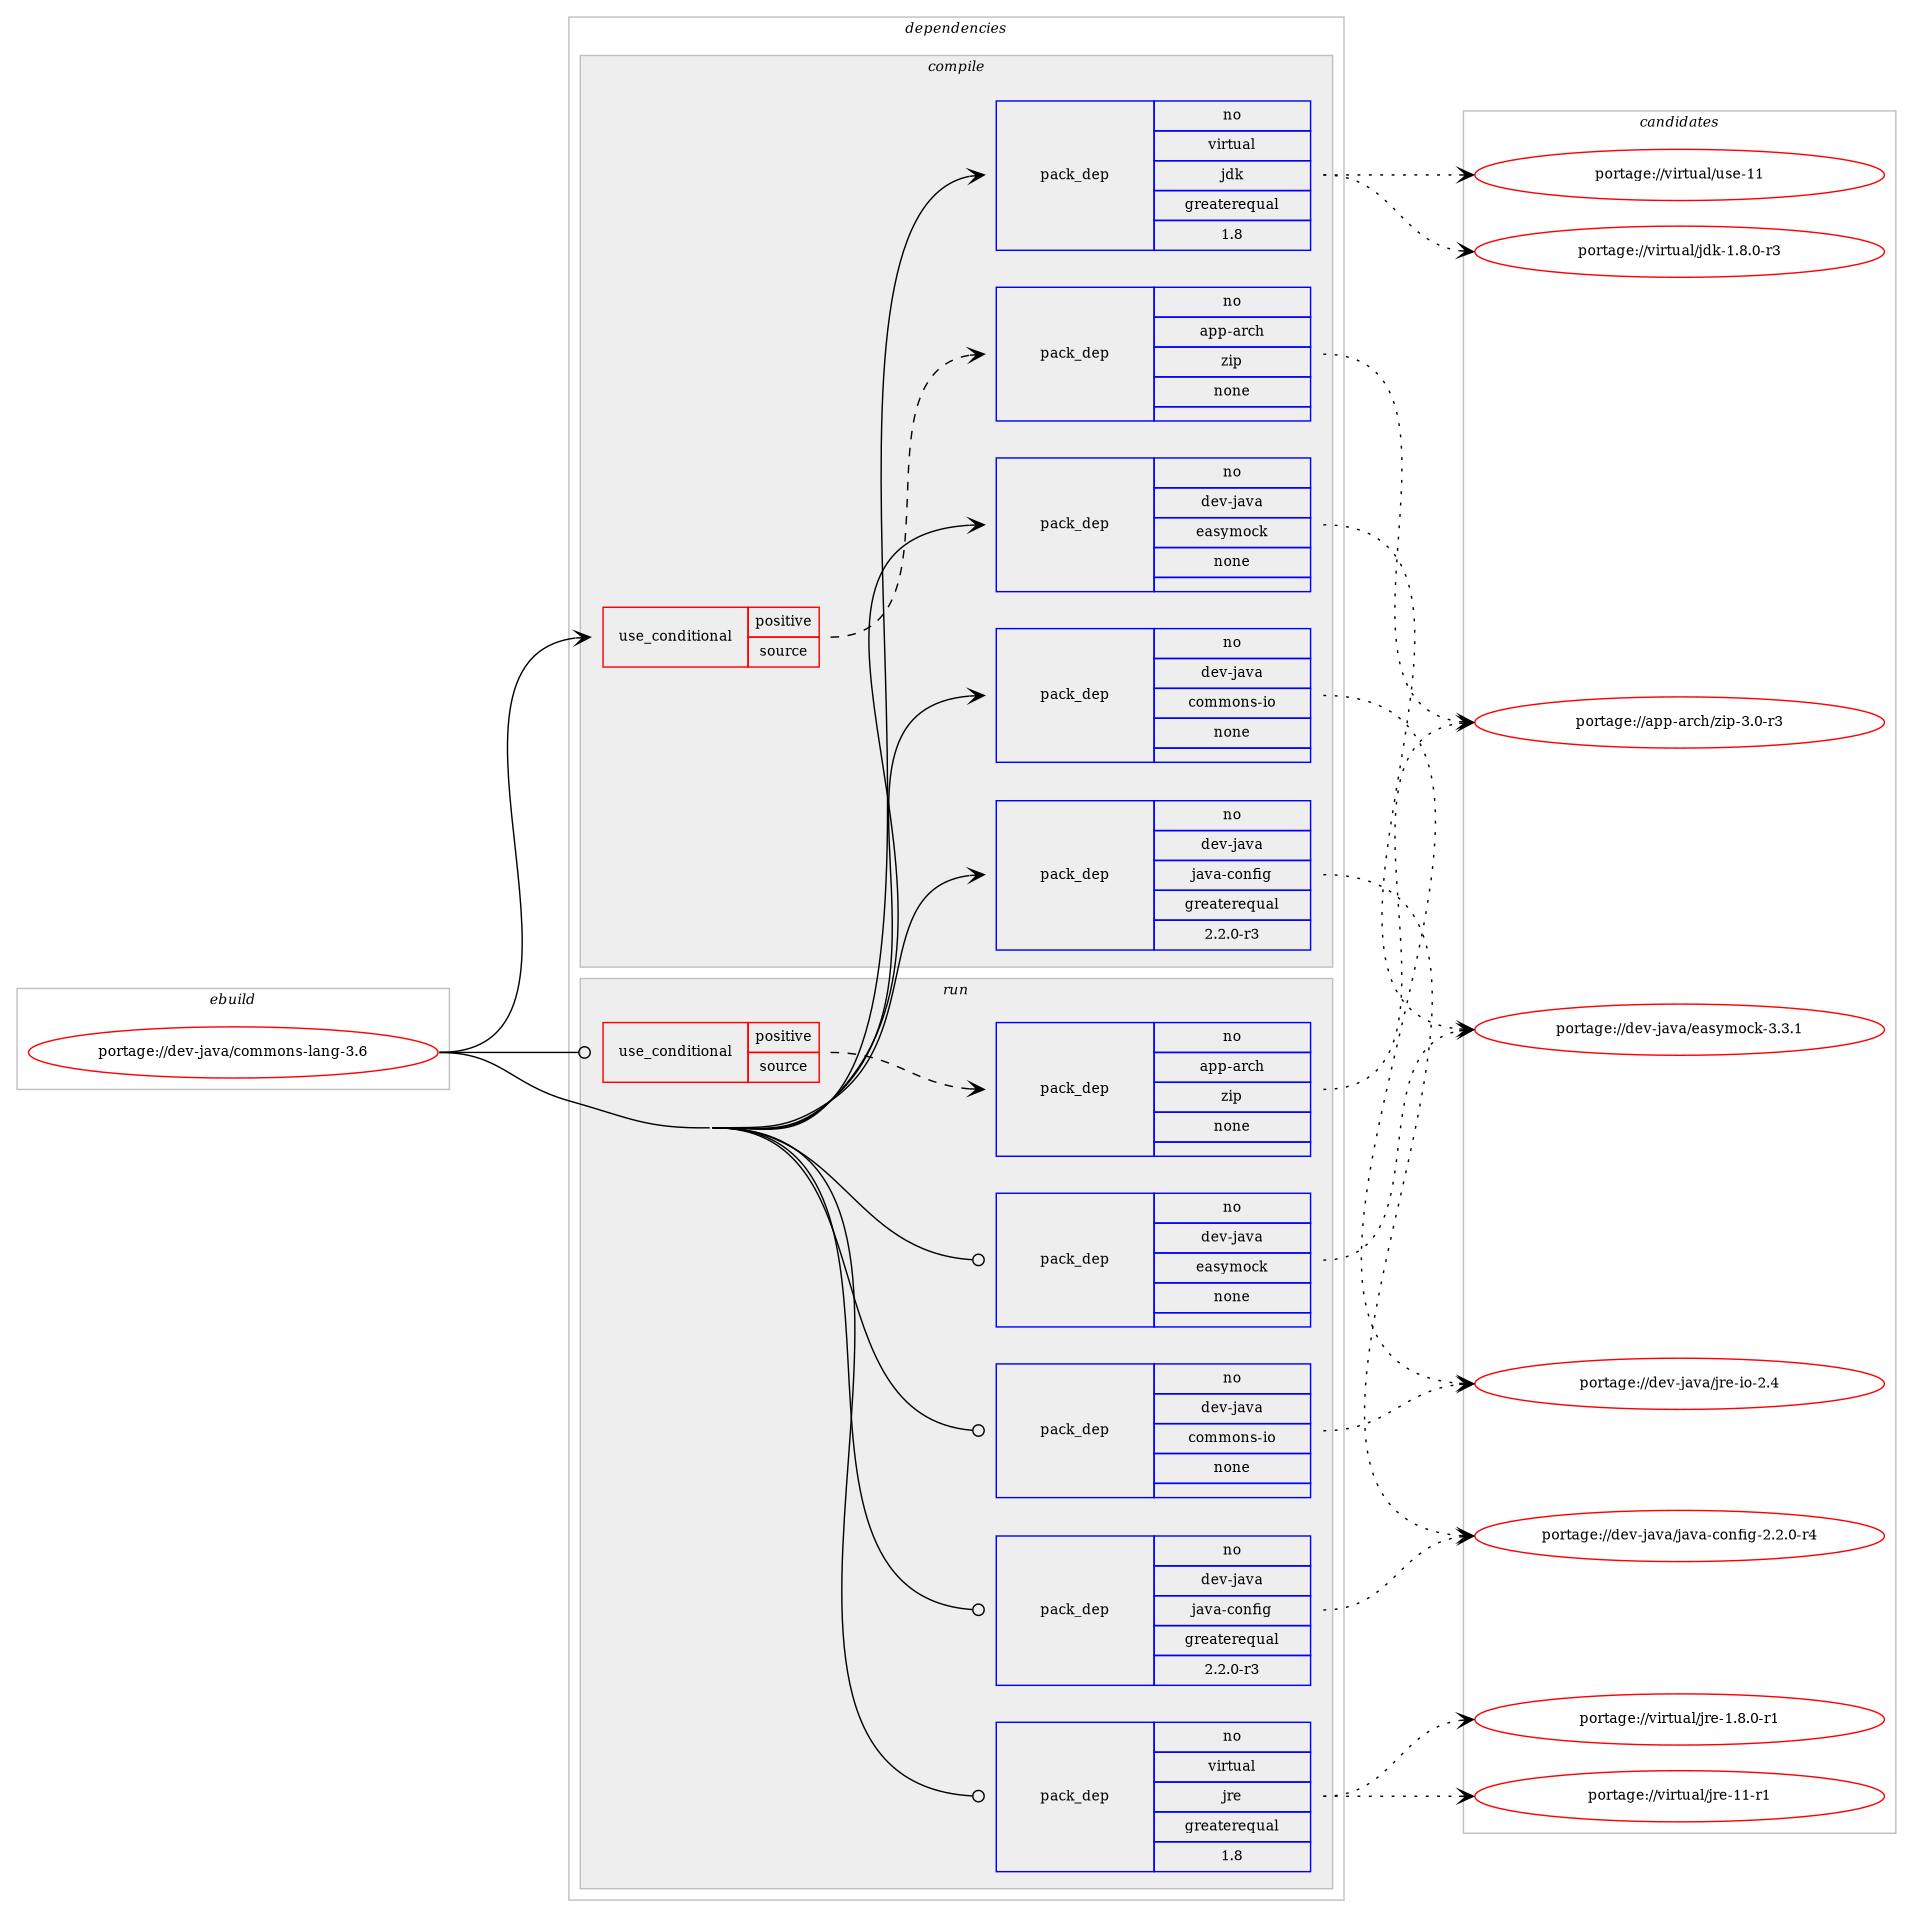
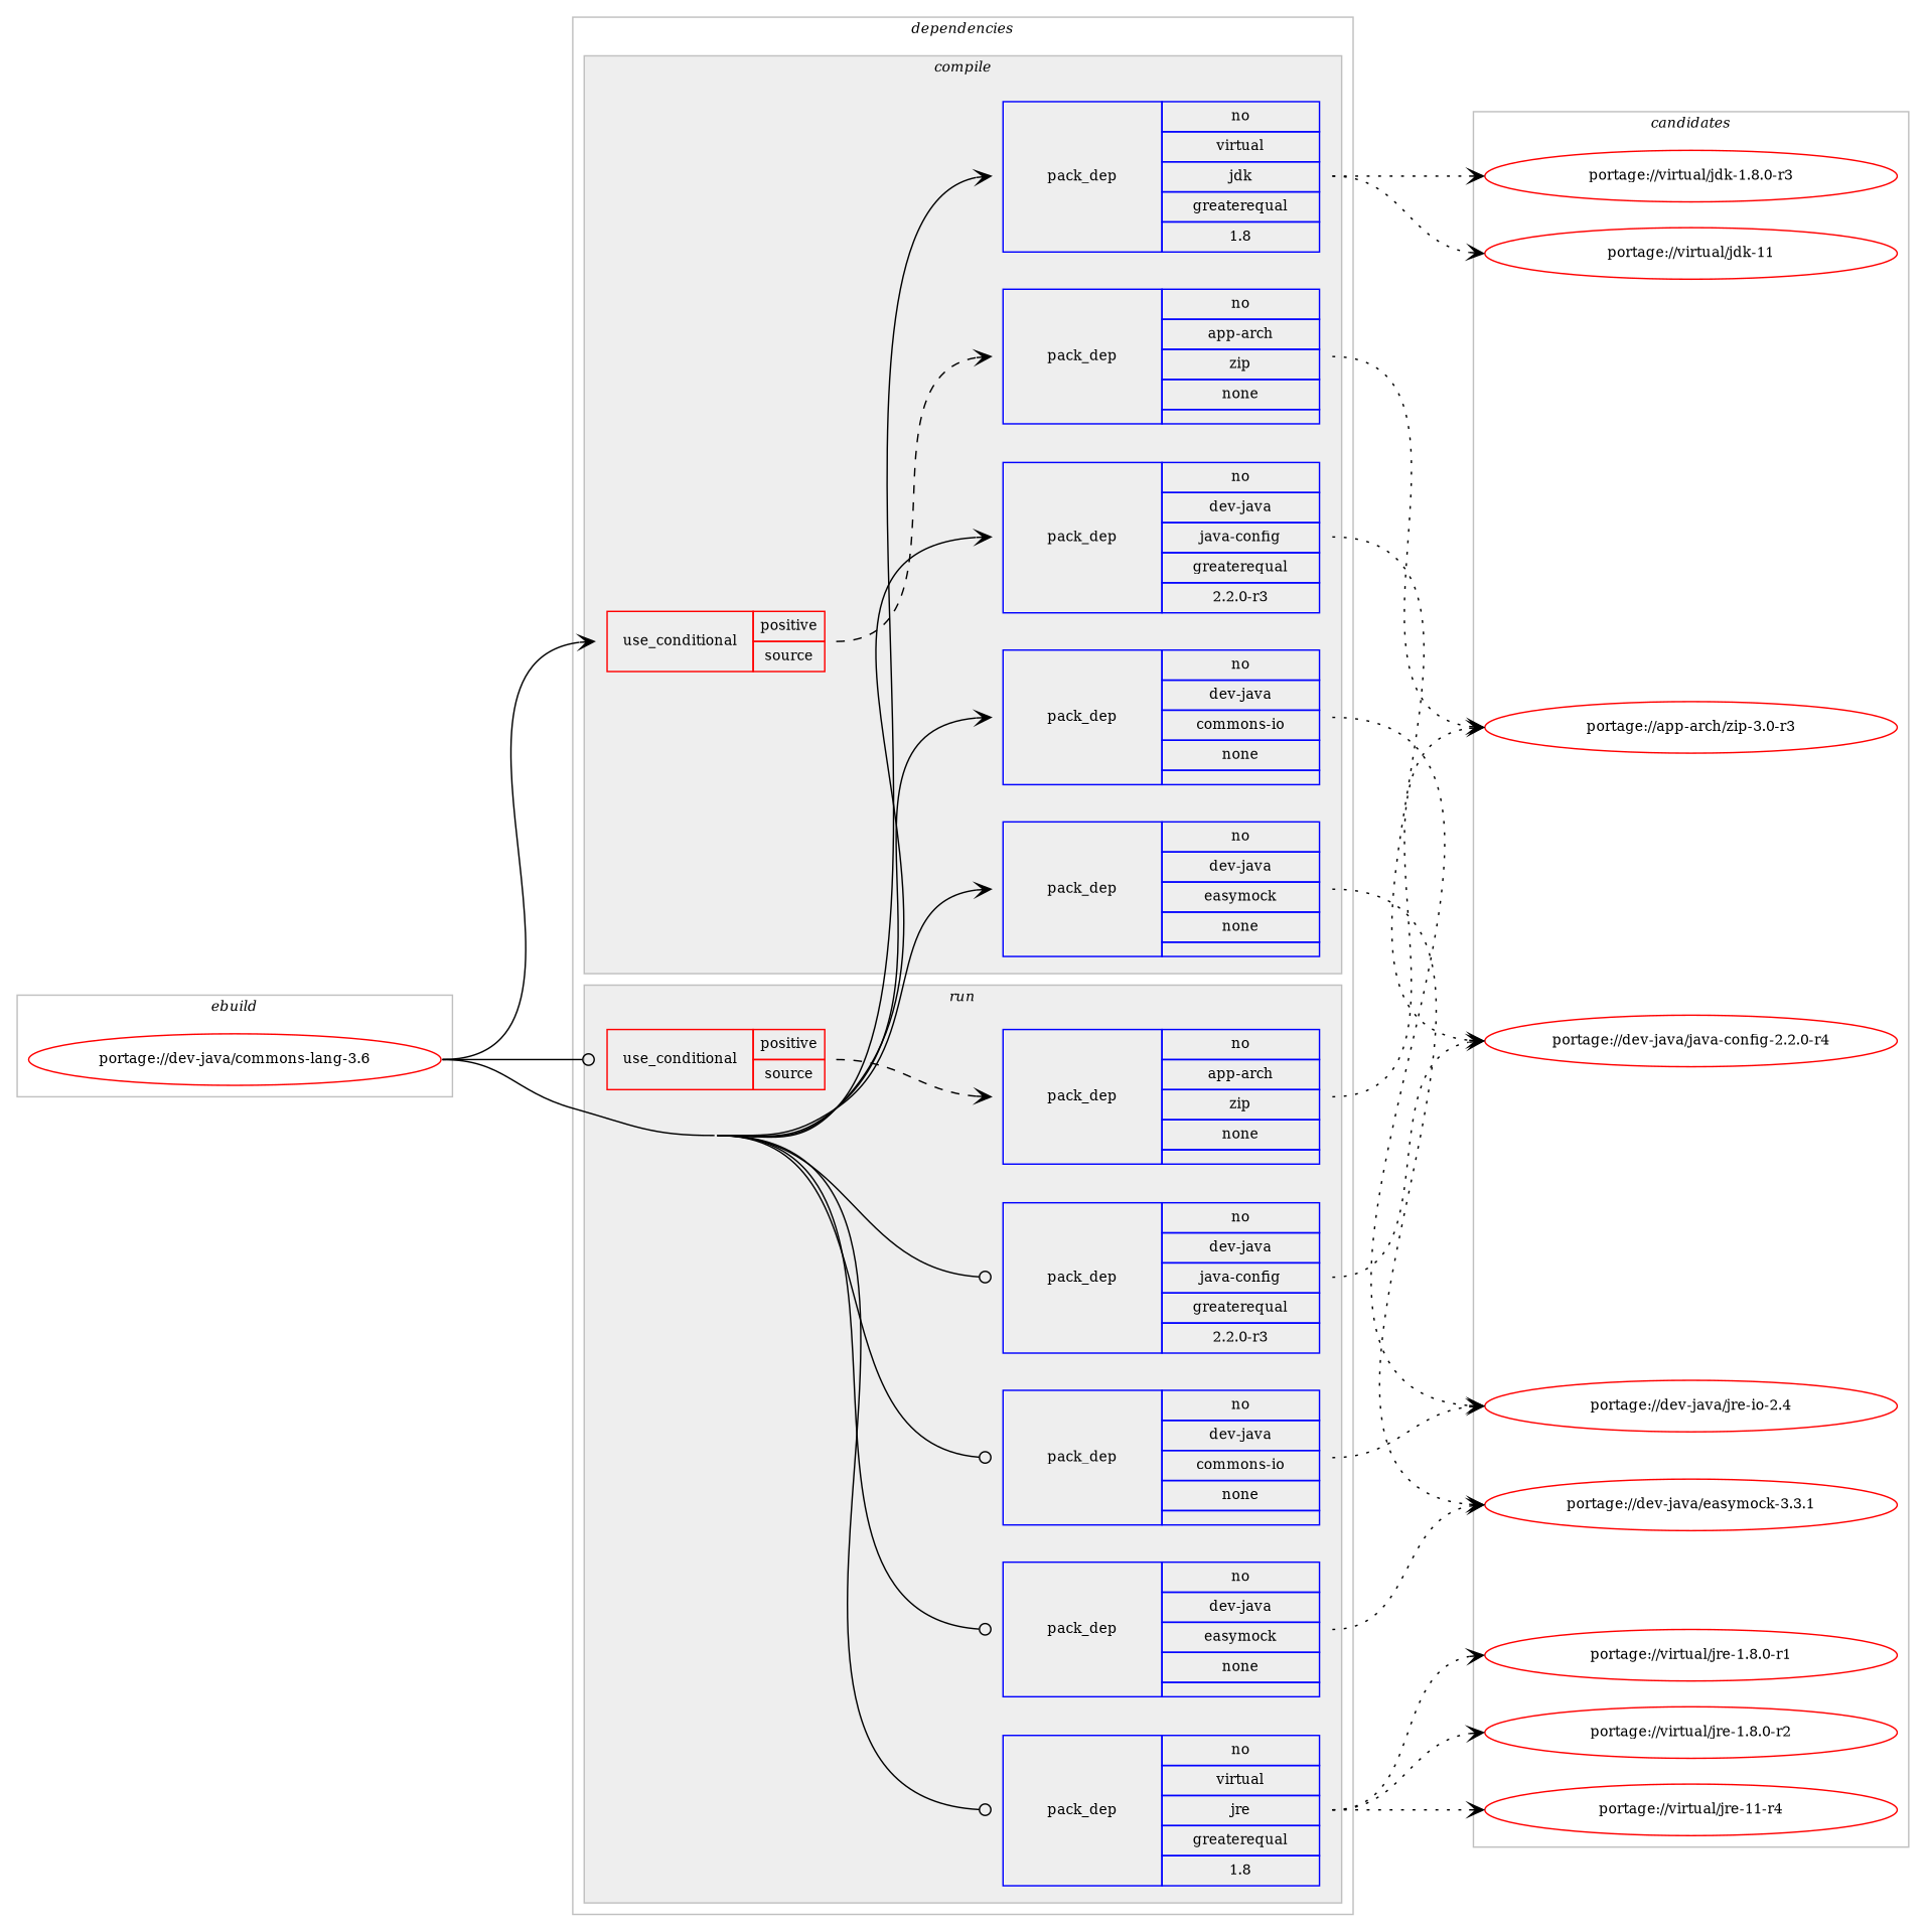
  digraph {
    compound=true
    concentrate=true
    fontname="DejaVu Serif"
    fontsize=10
    newrank=true
    rankdir=LR
    ranksep=1.5
    node [color=red fontname="DejaVu Serif" fontsize=10 shape=none]
    edge [arrowhead=vee fontname="DejaVu Serif" headport=w style=dotted tailport=e weight=100]
    n1 [label="portage://dev-java/commons-lang-3.6" width=4 shape=""]
    n2 [color=blue label=<<TABLE BORDER="0" CELLBORDER="1" CELLSPACING="0" CELLPADDING="4" WIDTH="220"><TR><TD ROWSPAN="6" CELLPADDING="30">pack_dep</TD></TR><TR><TD WIDTH="110">no</TD></TR><TR><TD>app-arch</TD></TR><TR><TD>zip</TD></TR><TR><TD>none</TD></TR><TR><TD></TD></TR></TABLE>>]
    n3 [label=<<TABLE BORDER="0" CELLBORDER="1" CELLSPACING="0" CELLPADDING="4"><TR><TD ROWSPAN="3" CELLPADDING="10">use_conditional</TD></TR><TR><TD>positive</TD></TR><TR><TD>source</TD></TR></TABLE>>]
    n4 [color=blue label=<<TABLE BORDER="0" CELLBORDER="1" CELLSPACING="0" CELLPADDING="4" WIDTH="220"><TR><TD ROWSPAN="6" CELLPADDING="30">pack_dep</TD></TR><TR><TD WIDTH="110">no</TD></TR><TR><TD>dev-java</TD></TR><TR><TD>commons-io</TD></TR><TR><TD>none</TD></TR><TR><TD></TD></TR></TABLE>>]
    n5 [color=blue label=<<TABLE BORDER="0" CELLBORDER="1" CELLSPACING="0" CELLPADDING="4" WIDTH="220"><TR><TD ROWSPAN="6" CELLPADDING="30">pack_dep</TD></TR><TR><TD WIDTH="110">no</TD></TR><TR><TD>dev-java</TD></TR><TR><TD>easymock</TD></TR><TR><TD>none</TD></TR><TR><TD></TD></TR></TABLE>>]
    n6 [color=blue label=<<TABLE BORDER="0" CELLBORDER="1" CELLSPACING="0" CELLPADDING="4" WIDTH="220"><TR><TD ROWSPAN="6" CELLPADDING="30">pack_dep</TD></TR><TR><TD WIDTH="110">no</TD></TR><TR><TD>dev-java</TD></TR><TR><TD>java-config</TD></TR><TR><TD>greaterequal</TD></TR><TR><TD>2.2.0-r3</TD></TR></TABLE>>]
    n7 [color=blue label=<<TABLE BORDER="0" CELLBORDER="1" CELLSPACING="0" CELLPADDING="4" WIDTH="220"><TR><TD ROWSPAN="6" CELLPADDING="30">pack_dep</TD></TR><TR><TD WIDTH="110">no</TD></TR><TR><TD>virtual</TD></TR><TR><TD>jdk</TD></TR><TR><TD>greaterequal</TD></TR><TR><TD>1.8</TD></TR></TABLE>>]
    n8 [color=blue label=<<TABLE BORDER="0" CELLBORDER="1" CELLSPACING="0" CELLPADDING="4" WIDTH="220"><TR><TD ROWSPAN="6" CELLPADDING="30">pack_dep</TD></TR><TR><TD WIDTH="110">no</TD></TR><TR><TD>virtual</TD></TR><TR><TD>jre</TD></TR><TR><TD>greaterequal</TD></TR><TR><TD>1.8</TD></TR></TABLE>>]
    n9 [color=blue label=<<TABLE BORDER="0" CELLBORDER="1" CELLSPACING="0" CELLPADDING="4" WIDTH="220"><TR><TD ROWSPAN="6" CELLPADDING="30">pack_dep</TD></TR><TR><TD WIDTH="110">no</TD></TR><TR><TD>app-arch</TD></TR><TR><TD>zip</TD></TR><TR><TD>none</TD></TR><TR><TD></TD></TR></TABLE>>]
    n10 [label=<<TABLE BORDER="0" CELLBORDER="1" CELLSPACING="0" CELLPADDING="4"><TR><TD ROWSPAN="3" CELLPADDING="10">use_conditional</TD></TR><TR><TD>positive</TD></TR><TR><TD>source</TD></TR></TABLE>>]
    n11 [color=blue label=<<TABLE BORDER="0" CELLBORDER="1" CELLSPACING="0" CELLPADDING="4" WIDTH="220"><TR><TD ROWSPAN="6" CELLPADDING="30">pack_dep</TD></TR><TR><TD WIDTH="110">no</TD></TR><TR><TD>dev-java</TD></TR><TR><TD>commons-io</TD></TR><TR><TD>none</TD></TR><TR><TD></TD></TR></TABLE>>]
    n12 [color=blue label=<<TABLE BORDER="0" CELLBORDER="1" CELLSPACING="0" CELLPADDING="4" WIDTH="220"><TR><TD ROWSPAN="6" CELLPADDING="30">pack_dep</TD></TR><TR><TD WIDTH="110">no</TD></TR><TR><TD>dev-java</TD></TR><TR><TD>easymock</TD></TR><TR><TD>none</TD></TR><TR><TD></TD></TR></TABLE>>]
    n13 [color=blue label=<<TABLE BORDER="0" CELLBORDER="1" CELLSPACING="0" CELLPADDING="4" WIDTH="220"><TR><TD ROWSPAN="6" CELLPADDING="30">pack_dep</TD></TR><TR><TD WIDTH="110">no</TD></TR><TR><TD>dev-java</TD></TR><TR><TD>java-config</TD></TR><TR><TD>greaterequal</TD></TR><TR><TD>2.2.0-r3</TD></TR></TABLE>>]
    n14 [label="portage://app-arch/zip-3.0-r3" width=4 shape=""]
    n15 [label="portage://dev-java/jre-io-2.4" width=4 shape=""]
    n16 [label="portage://dev-java/easymock-3.3.1" width=4 shape=""]
    n17 [label="portage://dev-java/java-config-2.2.0-r4" width=4 shape=""]
-   n18 [label="portage://virtual/use-11" width=4 shape=""]
+   n18 [label="portage://virtual/jdk-11" width=4 shape=""]
    n19 [label="portage://virtual/jdk-1.8.0-r3" width=4 shape=""]
-   n20 [label="portage://virtual/jre-11-r1" width=4 shape=""]
+   n20 [label="portage://virtual/jre-11-r4" width=4 shape=""]
+   n21 [label="portage://virtual/jre-1.8.0-r2" width=4 shape=""]
    n22 [label="portage://virtual/jre-1.8.0-r1" width=4 shape=""]
    subgraph cluster_1 {
      color=gray
      label=<<i>ebuild</i>>
      rank=same
      n1
    }
    subgraph cluster_2 {
      color=gray
      label=<<i>dependencies</i>>
      subgraph cluster_3 {
        color=gray
        fillcolor="#eeeeee"
        label=<<i>compile</i>>
        style=filled
        subgraph sub_4 {
          color=gray
          fillcolor="#eeeeee"
          label=<<i>compile</i>>
          style=filled
          n3
          subgraph sub_5 {
            color=gray
            fillcolor="#eeeeee"
            label=<<i>compile</i>>
            style=filled
            n2
          }
        }
        subgraph sub_6 {
          color=gray
          fillcolor="#eeeeee"
          label=<<i>compile</i>>
          style=filled
          n4
        }
        subgraph sub_7 {
          color=gray
          fillcolor="#eeeeee"
          label=<<i>compile</i>>
          style=filled
          n5
        }
        subgraph sub_8 {
          color=gray
          fillcolor="#eeeeee"
          label=<<i>compile</i>>
          style=filled
          n6
        }
        subgraph sub_9 {
          color=gray
          fillcolor="#eeeeee"
          label=<<i>compile</i>>
          style=filled
          n7
        }
      }
      subgraph cluster_10 {
        color=gray
        fillcolor="#eeeeee"
        label=<<i>compile and run</i>>
        style=filled
      }
      subgraph cluster_11 {
        color=gray
        fillcolor="#eeeeee"
        label=<<i>run</i>>
        style=filled
        subgraph sub_12 {
          color=gray
          fillcolor="#eeeeee"
          label=<<i>run</i>>
          style=filled
          n8
        }
        subgraph sub_13 {
          color=gray
          fillcolor="#eeeeee"
          label=<<i>run</i>>
          style=filled
          n10
          subgraph sub_14 {
            color=gray
            fillcolor="#eeeeee"
            label=<<i>run</i>>
            style=filled
            n9
          }
        }
        subgraph sub_15 {
          color=gray
          fillcolor="#eeeeee"
          label=<<i>run</i>>
          style=filled
          n11
        }
        subgraph sub_16 {
          color=gray
          fillcolor="#eeeeee"
          label=<<i>run</i>>
          style=filled
          n12
        }
        subgraph sub_17 {
          color=gray
          fillcolor="#eeeeee"
          label=<<i>run</i>>
          style=filled
          n13
        }
      }
    }
    subgraph cluster_18 {
      color=gray
      label=<<i>candidates</i>>
      rank=same
      subgraph sub_19 {
        color=black
        label=<<i>candidates</i>>
        nodesep=1
        rank=same
        n14
      }
      subgraph sub_20 {
        color=black
        label=<<i>candidates</i>>
        nodesep=1
        rank=same
        n15
      }
      subgraph sub_21 {
        color=black
        label=<<i>candidates</i>>
        nodesep=1
        rank=same
        n16
      }
      subgraph sub_22 {
        color=black
        label=<<i>candidates</i>>
        nodesep=1
        rank=same
        n17
      }
      subgraph sub_23 {
        color=black
        label=<<i>candidates</i>>
        nodesep=1
        rank=same
        n18
        n19
      }
      subgraph sub_24 {
        color=black
        label=<<i>candidates</i>>
        nodesep=1
        rank=same
        n17
      }
      subgraph sub_25 {
        color=black
        label=<<i>candidates</i>>
        nodesep=1
        rank=same
        n14
      }
      subgraph sub_26 {
        color=black
        label=<<i>candidates</i>>
        nodesep=1
        rank=same
        n15
      }
      subgraph sub_27 {
        color=black
        label=<<i>candidates</i>>
        nodesep=1
        rank=same
        n16
      }
      subgraph sub_28 {
        color=black
        label=<<i>candidates</i>>
        nodesep=1
        rank=same
        n20
+       n21
        n22
      }
    }
    n1 -> n3 [style=solid weight=20]
    n1 -> n4 [style=solid weight=20]
    n1 -> n5 [style=solid weight=20]
    n1 -> n6 [style=solid weight=20]
    n1 -> n7 [style=solid weight=20]
    n1 -> n8 [arrowhead=odot style=solid weight=20]
    n1 -> n10 [arrowhead=odot style=solid weight=20]
    n1 -> n11 [arrowhead=odot style=solid weight=20]
    n1 -> n12 [arrowhead=odot style=solid weight=20]
    n1 -> n13 [arrowhead=odot style=solid weight=20]
    n2 -> n14
    n3 -> n2 [style=dashed weight=20]
    n4 -> n15
    n5 -> n16
    n6 -> n17
    n7 -> n18
    n7 -> n19
    n8 -> n20
+   n8 -> n21
    n8 -> n22
    n9 -> n14
    n10 -> n9 [style=dashed weight=20]
    n11 -> n15
    n12 -> n16
    n13 -> n17
  }
